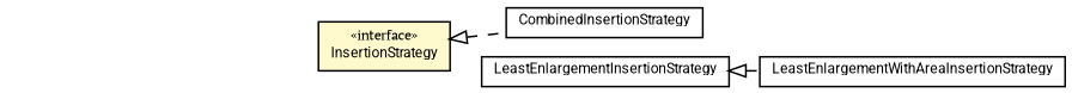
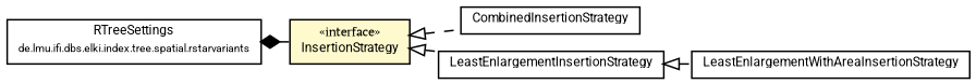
  digraph {
    fontname="PT Serif"
    nodesep=0.15
    rankdir=LR
    ranksep=0.25
    node [fontcolor=black fontname="PT Serif" fontsize=8 margin=0 shape=plaintext]
    edge [arrowtail=empty color=black dir=back fontname="PT Serif" fontsize=7 labelfontname=Roboto labelfontsize=7 weight=9 style=dashed]
+   n1 [height=0 label=<<table title="de.lmu.ifi.dbs.elki.index.tree.spatial.rstarvariants.RTreeSettings" border="0" cellborder="1" cellspacing="0" cellpadding="2" href="../../RTreeSettings.html" target="_parent"> 		<tr><td><table border="0" cellspacing="0" cellpadding="1"> 		<tr><td align="center" balign="center"> <font face="Roboto">RTreeSettings</font> </td></tr> 		<tr><td align="center" balign="center"> <font face="Roboto" point-size="7.0">de.lmu.ifi.dbs.elki.index.tree.spatial.rstarvariants</font> </td></tr> 		</table></td></tr> 		</table>> width=0]
    n2 [height=0 label=<<table title="de.lmu.ifi.dbs.elki.index.tree.spatial.rstarvariants.strategies.insert.InsertionStrategy" border="0" cellborder="1" cellspacing="0" cellpadding="2" bgcolor="lemonChiffon" href="InsertionStrategy.html" target="_parent"> 		<tr><td><table border="0" cellspacing="0" cellpadding="1"> 		<tr><td align="center" balign="center"> &#171;interface&#187; </td></tr> 		<tr><td align="center" balign="center"> <font face="Roboto">InsertionStrategy</font> </td></tr> 		</table></td></tr> 		</table>> width=0]
    n3 [height=0 label=<<table title="de.lmu.ifi.dbs.elki.index.tree.spatial.rstarvariants.strategies.insert.CombinedInsertionStrategy" border="0" cellborder="1" cellspacing="0" cellpadding="2" href="CombinedInsertionStrategy.html" target="_parent"> 		<tr><td><table border="0" cellspacing="0" cellpadding="1"> 		<tr><td align="center" balign="center"> <font face="Roboto">CombinedInsertionStrategy</font> </td></tr> 		</table></td></tr> 		</table>> width=0]
    n4 [height=0 label=<<table title="de.lmu.ifi.dbs.elki.index.tree.spatial.rstarvariants.strategies.insert.LeastEnlargementInsertionStrategy" border="0" cellborder="1" cellspacing="0" cellpadding="2" href="LeastEnlargementInsertionStrategy.html" target="_parent"> 		<tr><td><table border="0" cellspacing="0" cellpadding="1"> 		<tr><td align="center" balign="center"> <font face="Roboto">LeastEnlargementInsertionStrategy</font> </td></tr> 		</table></td></tr> 		</table>> width=0]
    n5 [height=0 label=<<table title="de.lmu.ifi.dbs.elki.index.tree.spatial.rstarvariants.strategies.insert.LeastEnlargementWithAreaInsertionStrategy" border="0" cellborder="1" cellspacing="0" cellpadding="2" href="LeastEnlargementWithAreaInsertionStrategy.html" target="_parent"> 		<tr><td><table border="0" cellspacing="0" cellpadding="1"> 		<tr><td align="center" balign="center"> <font face="Roboto">LeastEnlargementWithAreaInsertionStrategy</font> </td></tr> 		</table></td></tr> 		</table>> width=0]
+   n1 -> n2 [arrowhead=none arrowtail=diamond weight=6 style=""]
    n2 -> n3
+   n2 -> n4
    n4 -> n5
  }
